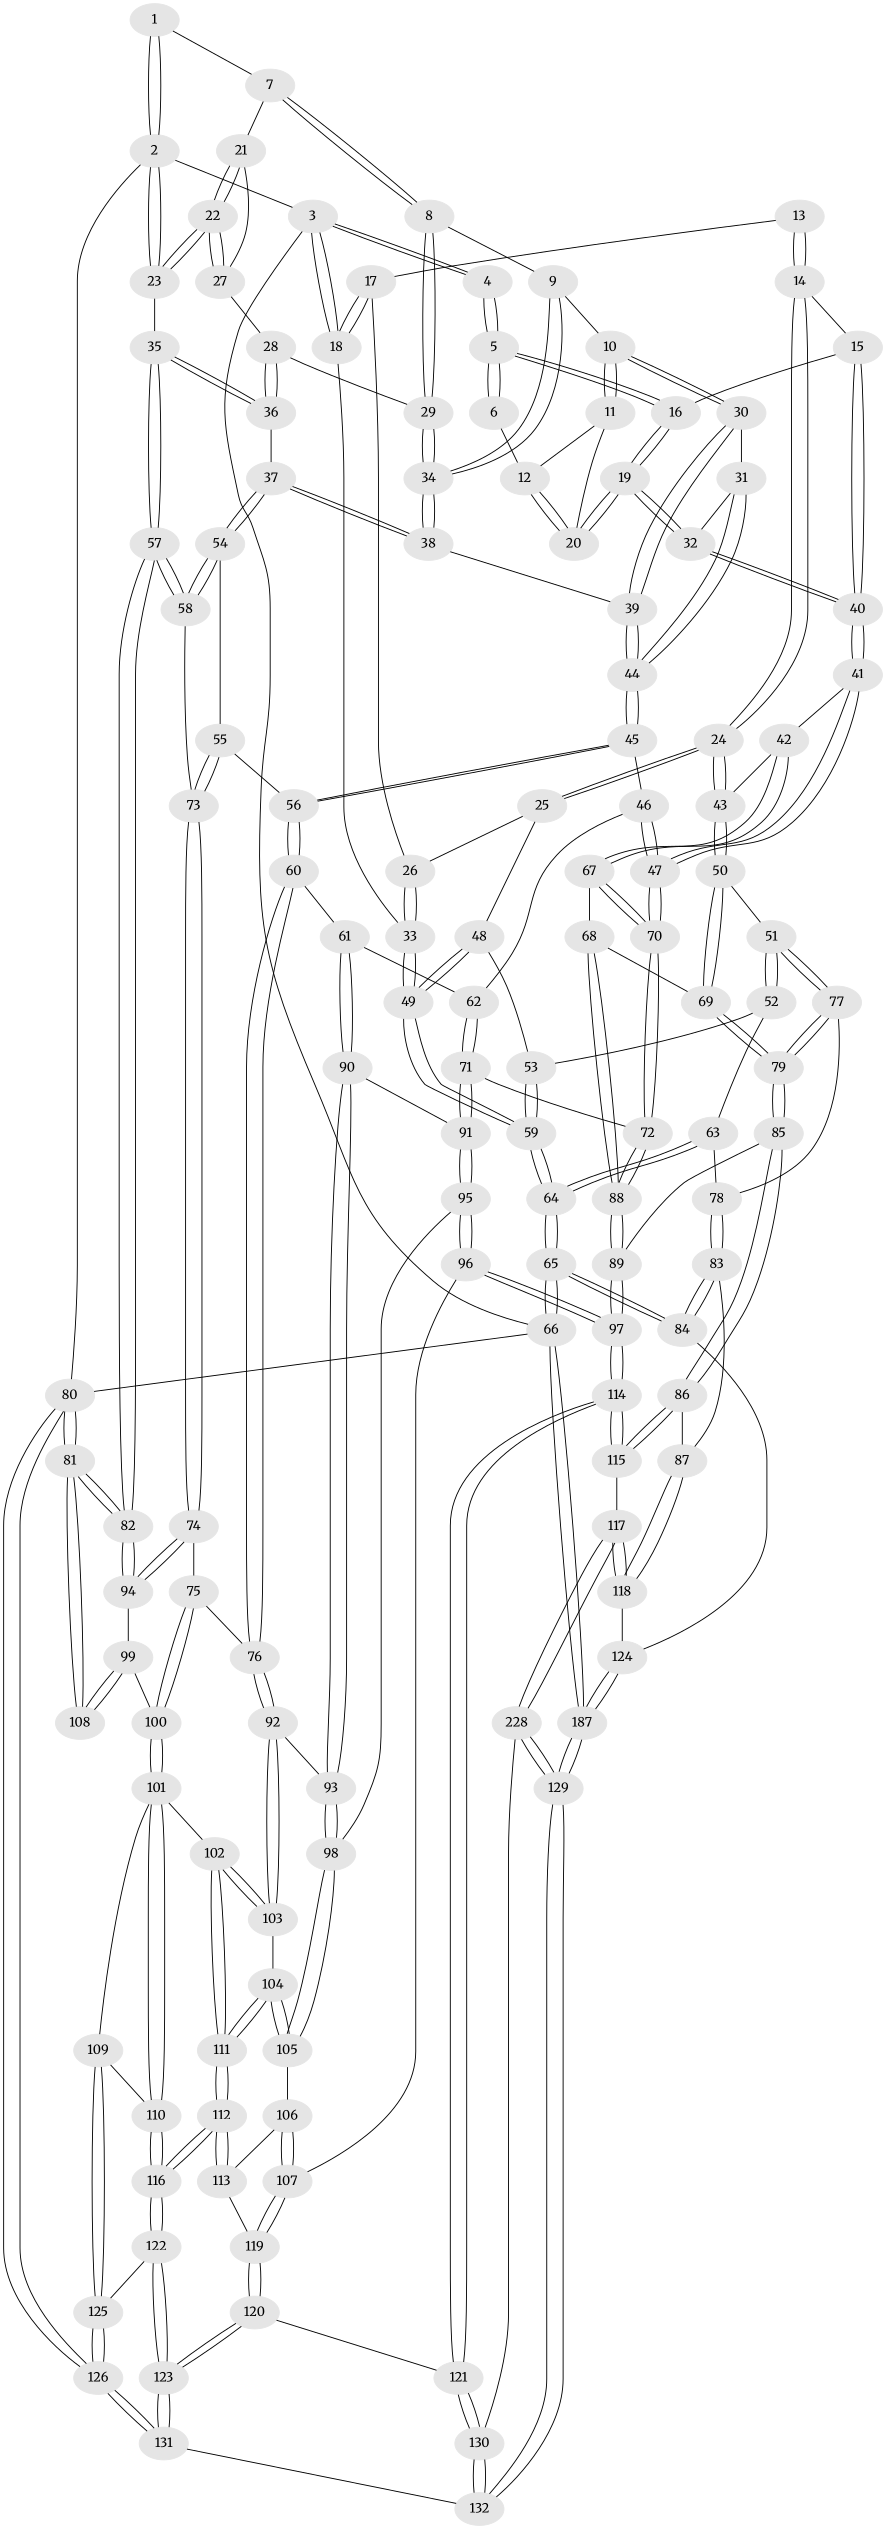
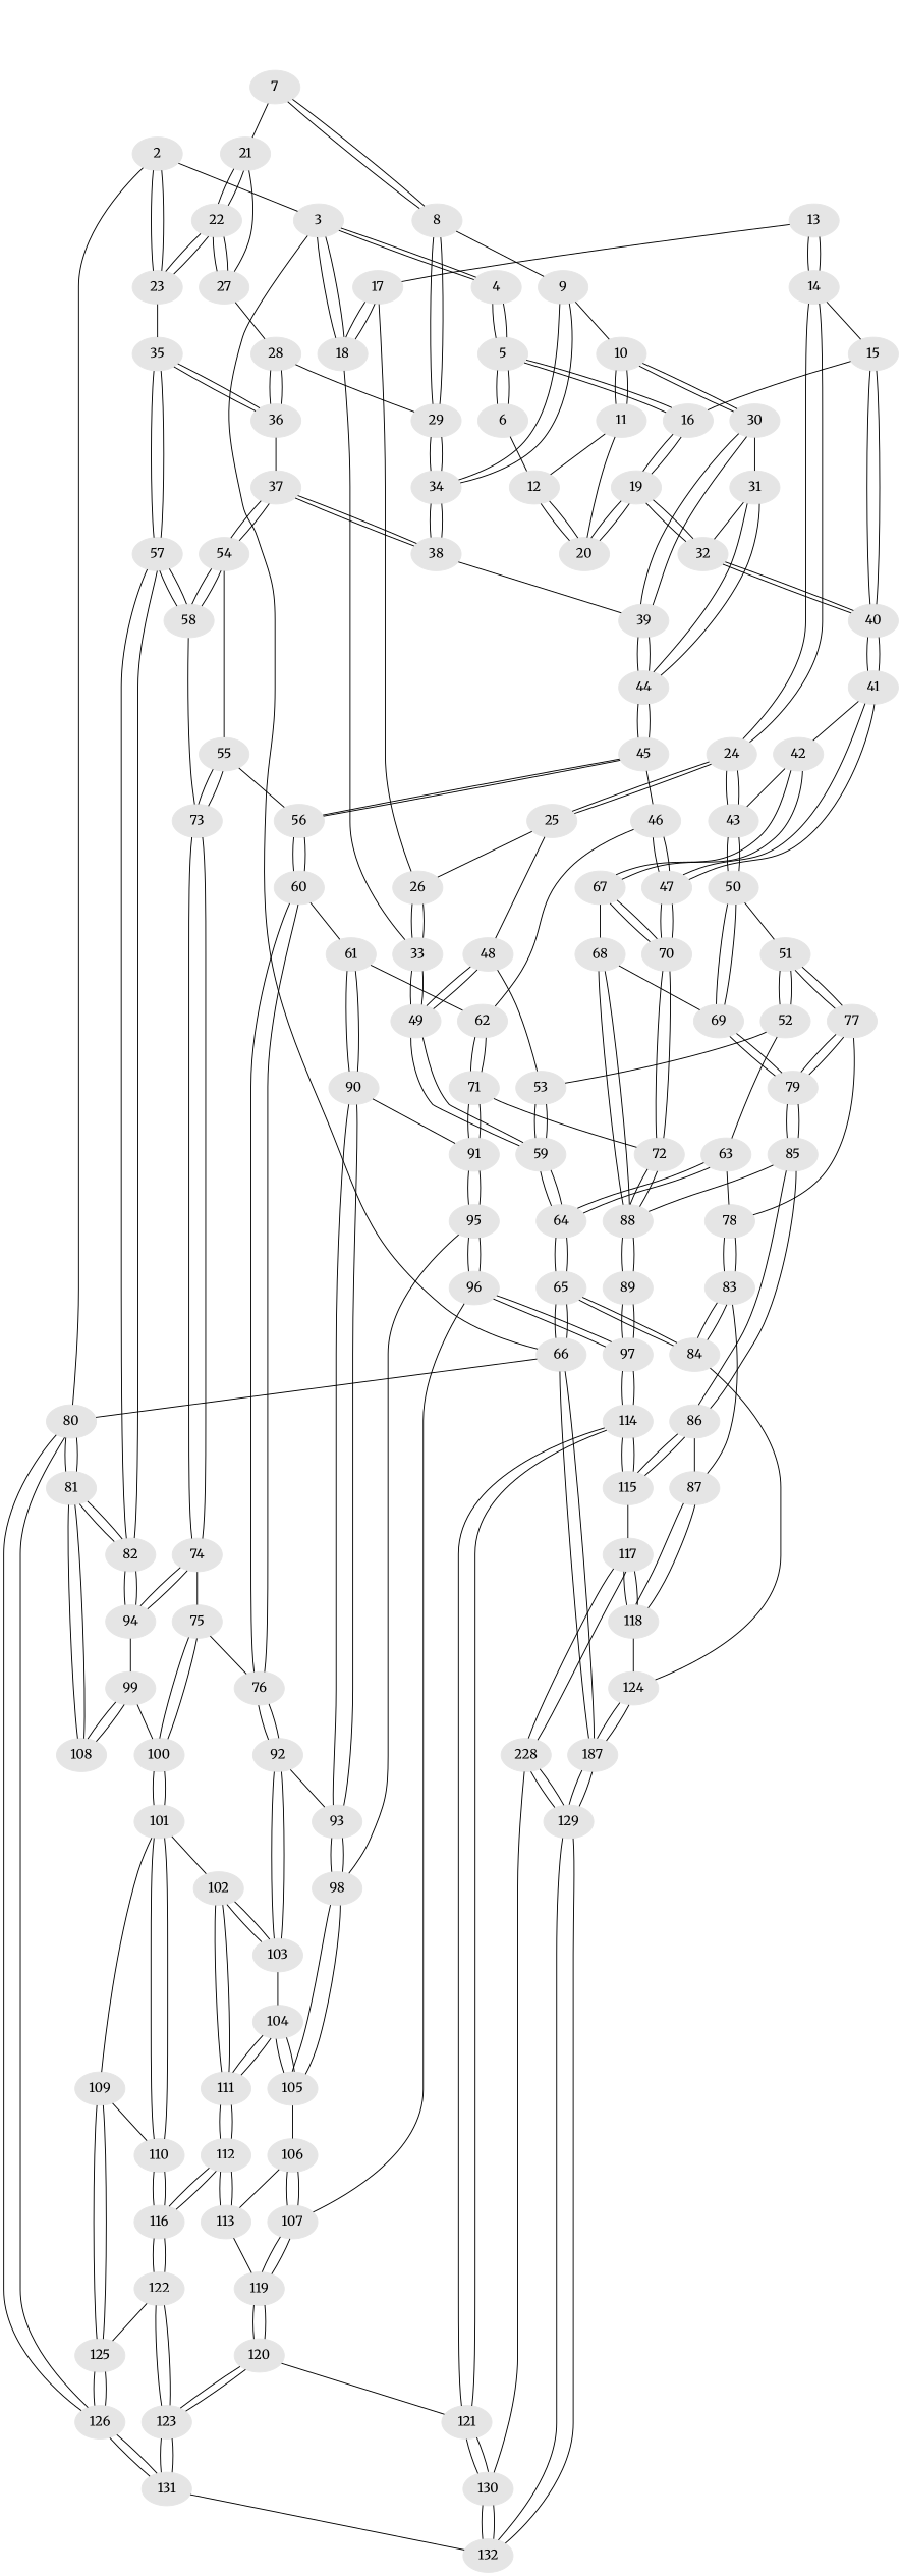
  graph {
    fontname=Merriweather
    node [color=gray90 fontname=Merriweather style=filled]
    edge [fontname=Merriweather]
-   1
    2
    7
    3
    23
    80
    8
    21
    4
    18
    66
    35
    81
    126
    5
    33
    n17 [label=187]
    6
    16
    12
    19
    20
    9
    29
    22
    27
    10
    34
    11
    30
    38
    31
    39
    13
    14
    17
    15
    24
    26
    40
    25
    43
    41
    32
    49
    28
    36
    57
    48
    50
    53
    37
    44
    45
    59
    58
    82
    54
    55
    42
    47
    67
    70
    68
    51
    69
    46
    56
    62
    60
    71
    72
    64
    52
    77
    79
    63
    78
    73
    74
    61
    76
    94
    65
    90
    92
    91
    93
    83
    84
    124
    129
    88
    89
    85
    95
    75
    100
    99
    101
    103
    87
    86
    108
    131
    118
    115
    97
    117
    114
    98
    96
    104
    105
    107
    119
    121
    106
    102
    110
    109
    111
    116
    112
    113
    120
    125
    122
    130
    n130 [label=228]
    123
    132
-   1 -- 2
-   1 -- 2
-   1 -- 7
    2 -- 3
    2 -- 23
    2 -- 23
    2 -- 80
    7 -- 8
    7 -- 8
    7 -- 21
    3 -- 4
    3 -- 4
    3 -- 18
    3 -- 18
    3 -- 66
    23 -- 35
    80 -- 81
    80 -- 81
    80 -- 126
    80 -- 126
    8 -- 9
    8 -- 29
    8 -- 29
    21 -- 22
    21 -- 22
    21 -- 27
    4 -- 5
    4 -- 5
    18 -- 33
    66 -- 80
    66 -- n17
    66 -- n17
    35 -- 36
    35 -- 36
    35 -- 57
    35 -- 57
    81 -- 82
    81 -- 82
    81 -- 108
    81 -- 108
    126 -- 131
    126 -- 131
    5 -- 6
    5 -- 6
    5 -- 16
    5 -- 16
    33 -- 49
    33 -- 49
    n17 -- 129
    n17 -- 129
    6 -- 12
    16 -- 19
    16 -- 19
    12 -- 20
    12 -- 20
    19 -- 20
    19 -- 20
    19 -- 32
    19 -- 32
    9 -- 10
    9 -- 34
    9 -- 34
    29 -- 34
    29 -- 34
    22 -- 23
    22 -- 23
    22 -- 27
    22 -- 27
    27 -- 28
    10 -- 11
    10 -- 11
    10 -- 30
    10 -- 30
    34 -- 38
    34 -- 38
    11 -- 12
    11 -- 20
    30 -- 31
    30 -- 39
    30 -- 39
    38 -- 39
    31 -- 32
    31 -- 44
    31 -- 44
    39 -- 44
    39 -- 44
    13 -- 14
    13 -- 14
    13 -- 17
    14 -- 15
    14 -- 24
    14 -- 24
    17 -- 18
    17 -- 18
    17 -- 26
    15 -- 16
    15 -- 40
    15 -- 40
    24 -- 25
    24 -- 25
    24 -- 43
    24 -- 43
    26 -- 33
    26 -- 33
    40 -- 41
    40 -- 41
    25 -- 26
    25 -- 48
    43 -- 50
    43 -- 50
    41 -- 42
    41 -- 47
    41 -- 47
    32 -- 40
    32 -- 40
    49 -- 59
    49 -- 59
    28 -- 29
    28 -- 36
    28 -- 36
    36 -- 37
    57 -- 58
    57 -- 58
    57 -- 82
    57 -- 82
    48 -- 49
    48 -- 49
    48 -- 53
    50 -- 51
    50 -- 69
    50 -- 69
    53 -- 59
    53 -- 59
    37 -- 38
    37 -- 38
    37 -- 54
    37 -- 54
    44 -- 45
    44 -- 45
    45 -- 46
    45 -- 56
    45 -- 56
    59 -- 64
    59 -- 64
    58 -- 73
    82 -- 94
    82 -- 94
    54 -- 58
    54 -- 58
    54 -- 55
    55 -- 56
    55 -- 73
    55 -- 73
    42 -- 43
    42 -- 67
    42 -- 67
    47 -- 70
    47 -- 70
    67 -- 70
    67 -- 70
    67 -- 68
    70 -- 72
    70 -- 72
    68 -- 69
    68 -- 88
    68 -- 88
    51 -- 52
    51 -- 52
    51 -- 77
    51 -- 77
    69 -- 79
    69 -- 79
    46 -- 47
    46 -- 47
    46 -- 62
    56 -- 60
    56 -- 60
    62 -- 71
    62 -- 71
    60 -- 61
    60 -- 76
    60 -- 76
    71 -- 72
    71 -- 91
    71 -- 91
    72 -- 88
    72 -- 88
    64 -- 65
    64 -- 65
    52 -- 53
    52 -- 63
    77 -- 79
    77 -- 79
    77 -- 78
    79 -- 85
    79 -- 85
    63 -- 64
    63 -- 64
    63 -- 78
    78 -- 83
    78 -- 83
    73 -- 74
    73 -- 74
    74 -- 94
    74 -- 94
    74 -- 75
    61 -- 62
    61 -- 90
    61 -- 90
    76 -- 92
    76 -- 92
    94 -- 99
    65 -- 66
    65 -- 66
    65 -- 84
    65 -- 84
    90 -- 91
    90 -- 93
    90 -- 93
    92 -- 93
    92 -- 103
    92 -- 103
    91 -- 95
    91 -- 95
    93 -- 98
    93 -- 98
    83 -- 84
    83 -- 84
    83 -- 87
    84 -- 124
    124 -- n17
    124 -- n17
    129 -- 132
    129 -- 132
    88 -- 89
    88 -- 89
    89 -- 97
    89 -- 97
-   85 -- 89
+   85 -- 88
    85 -- 86
    85 -- 86
    95 -- 98
    95 -- 96
    95 -- 96
    75 -- 76
    75 -- 100
    75 -- 100
    100 -- 101
    100 -- 101
    99 -- 100
    99 -- 108
    99 -- 108
    101 -- 102
    101 -- 110
    101 -- 110
    101 -- 109
    103 -- 104
    87 -- 118
    87 -- 118
    86 -- 87
    86 -- 115
    86 -- 115
    131 -- 132
    118 -- 124
    115 -- 117
    97 -- 114
    97 -- 114
    117 -- 118
    117 -- 118
    117 -- n130
    117 -- n130
    114 -- 115
    114 -- 115
    114 -- 121
    114 -- 121
    98 -- 105
    98 -- 105
    96 -- 97
    96 -- 97
    96 -- 107
    104 -- 105
    104 -- 105
    104 -- 111
    104 -- 111
    105 -- 106
    107 -- 119
    107 -- 119
    119 -- 120
    119 -- 120
    121 -- 130
    121 -- 130
    106 -- 107
    106 -- 107
    106 -- 113
    102 -- 103
    102 -- 103
    102 -- 111
    102 -- 111
    110 -- 116
    110 -- 116
    109 -- 110
    109 -- 125
    109 -- 125
    111 -- 112
    111 -- 112
    116 -- 122
    116 -- 122
    112 -- 116
    112 -- 116
    112 -- 113
    112 -- 113
    113 -- 119
    120 -- 121
    120 -- 123
    120 -- 123
    125 -- 126
    125 -- 126
    122 -- 125
    122 -- 123
    122 -- 123
    130 -- 132
    130 -- 132
    n130 -- 129
    n130 -- 129
    n130 -- 130
    123 -- 131
    123 -- 131
  }
